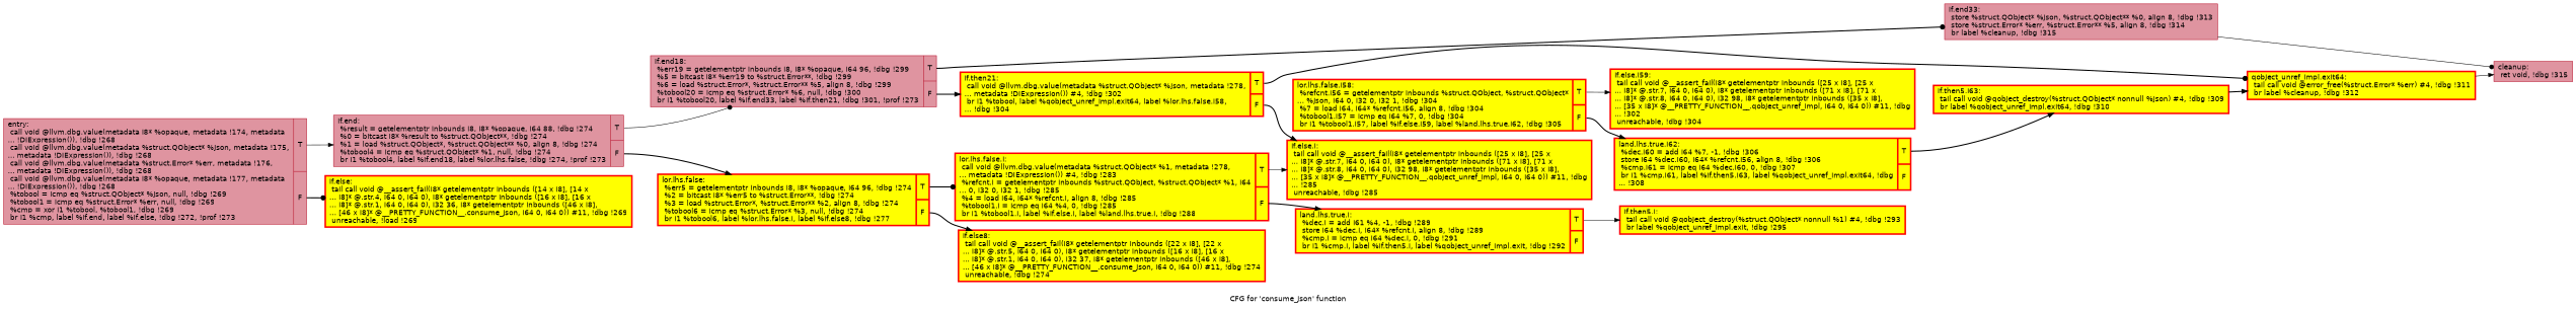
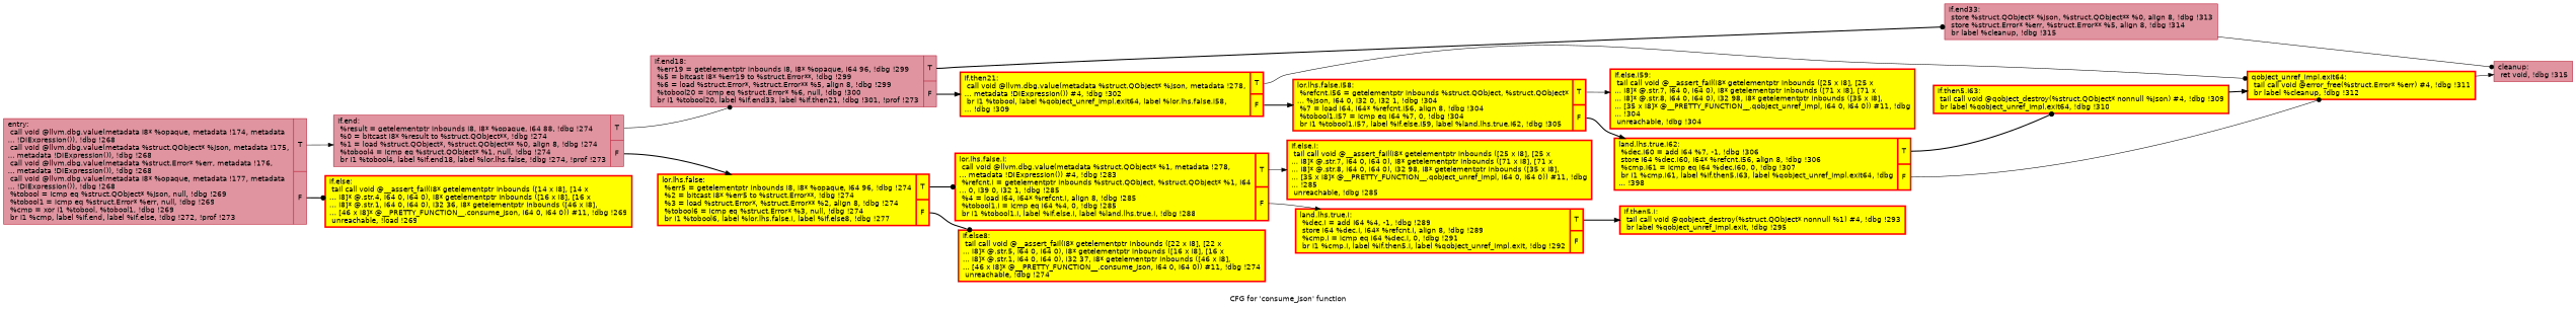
  digraph {
    fontname="DejaVu Sans"
    label="CFG for 'consume_json' function"
    rankdir=LR
    node [color=red fillcolor=yellow fontname="DejaVu Sans" shape=record style=filled penwidth=3.0]
    edge [arrowhead=normal fontname="DejaVu Sans" style=bold tailport=s0]
    n1 [color="#b70d28ff" fillcolor="#b70d2870" label="{entry:\l  call void @llvm.dbg.value(metadata i8* %opaque, metadata !174, metadata\l... !DIExpression()), !dbg !268\l  call void @llvm.dbg.value(metadata %struct.QObject* %json, metadata !175,\l... metadata !DIExpression()), !dbg !268\l  call void @llvm.dbg.value(metadata %struct.Error* %err, metadata !176,\l... metadata !DIExpression()), !dbg !268\l  call void @llvm.dbg.value(metadata i8* %opaque, metadata !177, metadata\l... !DIExpression()), !dbg !268\l  %tobool = icmp eq %struct.QObject* %json, null, !dbg !269\l  %tobool1 = icmp eq %struct.Error* %err, null, !dbg !269\l  %cmp = xor i1 %tobool, %tobool1, !dbg !269\l  br i1 %cmp, label %if.end, label %if.else, !dbg !272, !prof !273\l|{<s0>T|<s1>F}}" penwidth=""]
    n2 [color="#b70d28ff" fillcolor="#b70d2870" label="{if.end:                                           \l  %result = getelementptr inbounds i8, i8* %opaque, i64 88, !dbg !274\l  %0 = bitcast i8* %result to %struct.QObject**, !dbg !274\l  %1 = load %struct.QObject*, %struct.QObject** %0, align 8, !dbg !274\l  %tobool4 = icmp eq %struct.QObject* %1, null, !dbg !274\l  br i1 %tobool4, label %if.end18, label %lor.lhs.false, !dbg !274, !prof !273\l|{<s0>T|<s1>F}}" penwidth=""]
    n3 [label="{if.else:                                          \l  tail call void @__assert_fail(i8* getelementptr inbounds ([14 x i8], [14 x\l... i8]* @.str.4, i64 0, i64 0), i8* getelementptr inbounds ([16 x i8], [16 x\l... i8]* @.str.1, i64 0, i64 0), i32 36, i8* getelementptr inbounds ([46 x i8],\l... [46 x i8]* @__PRETTY_FUNCTION__.consume_json, i64 0, i64 0)) #11, !dbg !269\l  unreachable, !load !269\l}"]
    n4 [color="#b70d28ff" fillcolor="#b70d2870" label="{if.end18:                                         \l  %err19 = getelementptr inbounds i8, i8* %opaque, i64 96, !dbg !299\l  %5 = bitcast i8* %err19 to %struct.Error**, !dbg !299\l  %6 = load %struct.Error*, %struct.Error** %5, align 8, !dbg !299\l  %tobool20 = icmp eq %struct.Error* %6, null, !dbg !300\l  br i1 %tobool20, label %if.end33, label %if.then21, !dbg !301, !prof !273\l|{<s0>T|<s1>F}}" penwidth=""]
    n5 [label="{lor.lhs.false:                                    \l  %err5 = getelementptr inbounds i8, i8* %opaque, i64 96, !dbg !274\l  %2 = bitcast i8* %err5 to %struct.Error**, !dbg !274\l  %3 = load %struct.Error*, %struct.Error** %2, align 8, !dbg !274\l  %tobool6 = icmp eq %struct.Error* %3, null, !dbg !274\l  br i1 %tobool6, label %lor.lhs.false.i, label %if.else8, !dbg !277\l|{<s0>T|<s1>F}}"]
    n6 [color="#b70d28ff" fillcolor="#b70d2870" label="{if.end33:                                         \l  store %struct.QObject* %json, %struct.QObject** %0, align 8, !dbg !313\l  store %struct.Error* %err, %struct.Error** %5, align 8, !dbg !314\l  br label %cleanup, !dbg !315\l}" penwidth=""]
-   n7 [label="{if.then21:                                        \l  call void @llvm.dbg.value(metadata %struct.QObject* %json, metadata !278,\l... metadata !DIExpression()) #4, !dbg !302\l  br i1 %tobool, label %qobject_unref_impl.exit64, label %lor.lhs.false.i58,\l... !dbg !304\l|{<s0>T|<s1>F}}"]
-   n8 [label="{lor.lhs.false.i:                                  \l  call void @llvm.dbg.value(metadata %struct.QObject* %1, metadata !278,\l... metadata !DIExpression()) #4, !dbg !283\l  %refcnt.i = getelementptr inbounds %struct.QObject, %struct.QObject* %1, i64\l... 0, i32 0, i32 1, !dbg !285\l  %4 = load i64, i64* %refcnt.i, align 8, !dbg !285\l  %tobool1.i = icmp eq i64 %4, 0, !dbg !285\l  br i1 %tobool1.i, label %if.else.i, label %land.lhs.true.i, !dbg !288\l|{<s0>T|<s1>F}}"]
+   n7 [label="{if.then21:                                        \l  call void @llvm.dbg.value(metadata %struct.QObject* %json, metadata !278,\l... metadata !DIExpression()) #4, !dbg !302\l  br i1 %tobool, label %qobject_unref_impl.exit64, label %lor.lhs.false.i58,\l... !dbg !309\l|{<s0>T|<s1>F}}"]
+   n8 [label="{lor.lhs.false.i:                                  \l  call void @llvm.dbg.value(metadata %struct.QObject* %1, metadata !278,\l... metadata !DIExpression()) #4, !dbg !283\l  %refcnt.i = getelementptr inbounds %struct.QObject, %struct.QObject* %1, i64\l... 0, i39 0, i32 1, !dbg !285\l  %4 = load i64, i64* %refcnt.i, align 8, !dbg !285\l  %tobool1.i = icmp eq i64 %4, 0, !dbg !285\l  br i1 %tobool1.i, label %if.else.i, label %land.lhs.true.i, !dbg !288\l|{<s0>T|<s1>F}}"]
    n9 [label="{if.else8:                                         \l  tail call void @__assert_fail(i8* getelementptr inbounds ([22 x i8], [22 x\l... i8]* @.str.5, i64 0, i64 0), i8* getelementptr inbounds ([16 x i8], [16 x\l... i8]* @.str.1, i64 0, i64 0), i32 37, i8* getelementptr inbounds ([46 x i8],\l... [46 x i8]* @__PRETTY_FUNCTION__.consume_json, i64 0, i64 0)) #11, !dbg !274\l  unreachable, !dbg !274\l}"]
    n10 [color="#b70d28ff" fillcolor="#b70d2870" label="{cleanup:                                          \l  ret void, !dbg !315\l}" penwidth=""]
    n11 [label="{qobject_unref_impl.exit64:                        \l  tail call void @error_free(%struct.Error* %err) #4, !dbg !311\l  br label %cleanup, !dbg !312\l}"]
    n12 [label="{lor.lhs.false.i58:                                \l  %refcnt.i56 = getelementptr inbounds %struct.QObject, %struct.QObject*\l... %json, i64 0, i32 0, i32 1, !dbg !304\l  %7 = load i64, i64* %refcnt.i56, align 8, !dbg !304\l  %tobool1.i57 = icmp eq i64 %7, 0, !dbg !304\l  br i1 %tobool1.i57, label %if.else.i59, label %land.lhs.true.i62, !dbg !305\l|{<s0>T|<s1>F}}"]
    n13 [label="{if.else.i:                                        \l  tail call void @__assert_fail(i8* getelementptr inbounds ([25 x i8], [25 x\l... i8]* @.str.7, i64 0, i64 0), i8* getelementptr inbounds ([71 x i8], [71 x\l... i8]* @.str.8, i64 0, i64 0), i32 98, i8* getelementptr inbounds ([35 x i8],\l... [35 x i8]* @__PRETTY_FUNCTION__.qobject_unref_impl, i64 0, i64 0)) #11, !dbg\l... !285\l  unreachable, !dbg !285\l}"]
-   n14 [label="{land.lhs.true.i:                                  \l  %dec.i = add i61 %4, -1, !dbg !289\l  store i64 %dec.i, i64* %refcnt.i, align 8, !dbg !289\l  %cmp.i = icmp eq i64 %dec.i, 0, !dbg !291\l  br i1 %cmp.i, label %if.then5.i, label %qobject_unref_impl.exit, !dbg !292\l|{<s0>T|<s1>F}}"]
+   n14 [label="{land.lhs.true.i:                                  \l  %dec.i = add i64 %4, -1, !dbg !289\l  store i64 %dec.i, i64* %refcnt.i, align 8, !dbg !289\l  %cmp.i = icmp eq i64 %dec.i, 0, !dbg !291\l  br i1 %cmp.i, label %if.then5.i, label %qobject_unref_impl.exit, !dbg !292\l|{<s0>T|<s1>F}}"]
    n15 [label="{if.then5.i:                                       \l  tail call void @qobject_destroy(%struct.QObject* nonnull %1) #4, !dbg !293\l  br label %qobject_unref_impl.exit, !dbg !295\l}"]
-   n16 [label="{if.else.i59:                                      \l  tail call void @__assert_fail(i8* getelementptr inbounds ([25 x i8], [25 x\l... i8]* @.str.7, i64 0, i64 0), i8* getelementptr inbounds ([71 x i8], [71 x\l... i8]* @.str.8, i64 0, i64 0), i32 98, i8* getelementptr inbounds ([35 x i8],\l... [35 x i8]* @__PRETTY_FUNCTION__.qobject_unref_impl, i64 0, i64 0)) #11, !dbg\l... !302\l  unreachable, !dbg !304\l}"]
-   n17 [label="{land.lhs.true.i62:                                \l  %dec.i60 = add i64 %7, -1, !dbg !306\l  store i64 %dec.i60, i64* %refcnt.i56, align 8, !dbg !306\l  %cmp.i61 = icmp eq i64 %dec.i60, 0, !dbg !307\l  br i1 %cmp.i61, label %if.then5.i63, label %qobject_unref_impl.exit64, !dbg\l... !308\l|{<s0>T|<s1>F}}"]
+   n16 [label="{if.else.i59:                                      \l  tail call void @__assert_fail(i8* getelementptr inbounds ([25 x i8], [25 x\l... i8]* @.str.7, i64 0, i64 0), i8* getelementptr inbounds ([71 x i8], [71 x\l... i8]* @.str.8, i64 0, i64 0), i32 98, i8* getelementptr inbounds ([35 x i8],\l... [35 x i8]* @__PRETTY_FUNCTION__.qobject_unref_impl, i64 0, i64 0)) #11, !dbg\l... !304\l  unreachable, !dbg !304\l}"]
+   n17 [label="{land.lhs.true.i62:                                \l  %dec.i60 = add i64 %7, -1, !dbg !306\l  store i64 %dec.i60, i64* %refcnt.i56, align 8, !dbg !306\l  %cmp.i61 = icmp eq i64 %dec.i60, 0, !dbg !307\l  br i1 %cmp.i61, label %if.then5.i63, label %qobject_unref_impl.exit64, !dbg\l... !398\l|{<s0>T|<s1>F}}"]
    n18 [label="{if.then5.i63:                                     \l  tail call void @qobject_destroy(%struct.QObject* nonnull %json) #4, !dbg !309\l  br label %qobject_unref_impl.exit64, !dbg !310\l}"]
    n1 -> n2 [style=solid]
    n1 -> n3 [arrowhead=dot tailport=s1]
    n2 -> n4 [arrowhead=dot style=solid]
    n2 -> n5 [tailport=s1]
    n4 -> n6 [arrowhead=dot]
    n4 -> n7 [tailport=s1]
    n5 -> n8 [arrowhead=dot]
-   n5 -> n9 [tailport=s1]
+   n5 -> n9 [arrowhead=dot tailport=s1]
    n6 -> n10 [arrowhead=dot style=solid]
-   n7 -> n11 [arrowhead=dot]
-   n7 -> n13 [tailport=s1]
+   n7 -> n11 [arrowhead=dot style=solid]
+   n7 -> n12 [tailport=s1]
    n8 -> n13 [style=solid]
-   n8 -> n14 [tailport=s1]
+   n8 -> n14 [style=solid tailport=s1]
    n11 -> n10 [style=solid]
    n12 -> n16 [style=solid]
    n12 -> n17 [tailport=s1]
-   n14 -> n15 [style=solid]
-   n17 -> n18
+   n14 -> n15
+   n17 -> n11 [arrowhead=dot style=solid tailport=s1]
+   n17 -> n18 [arrowhead=dot]
    n18 -> n11
  }
